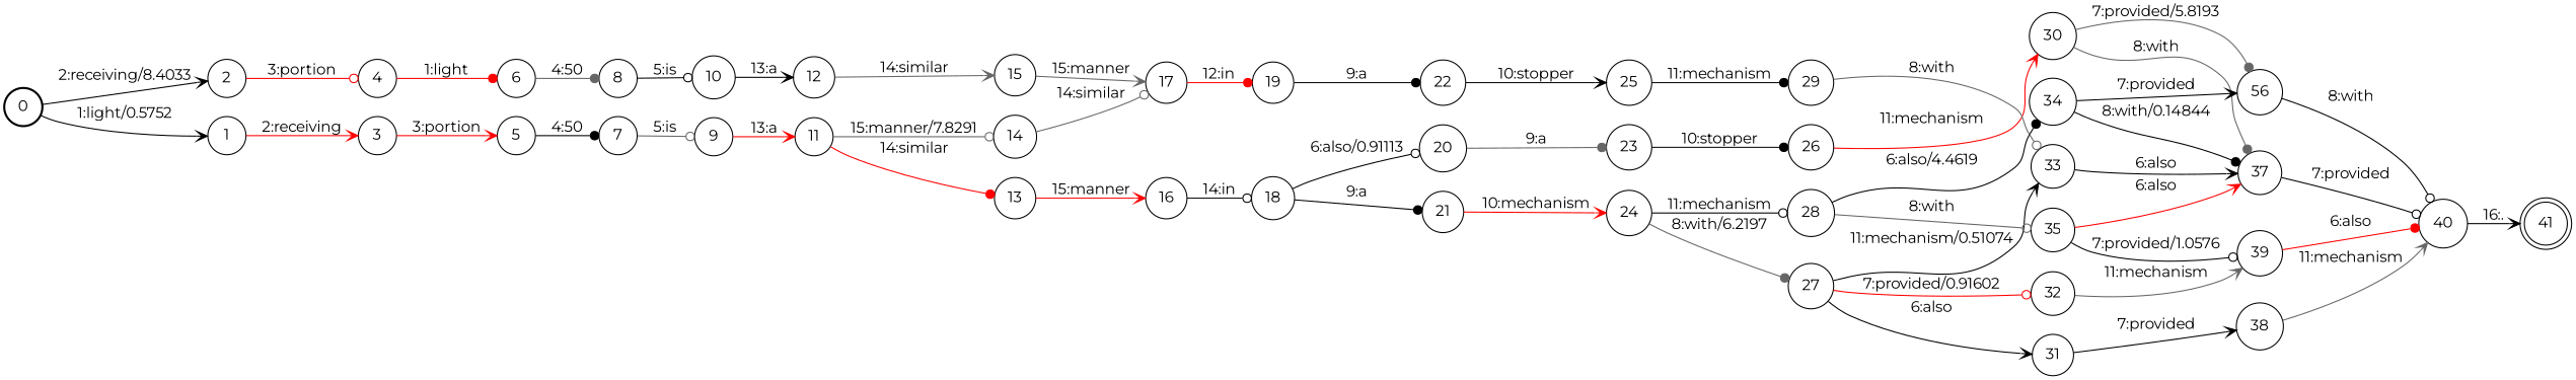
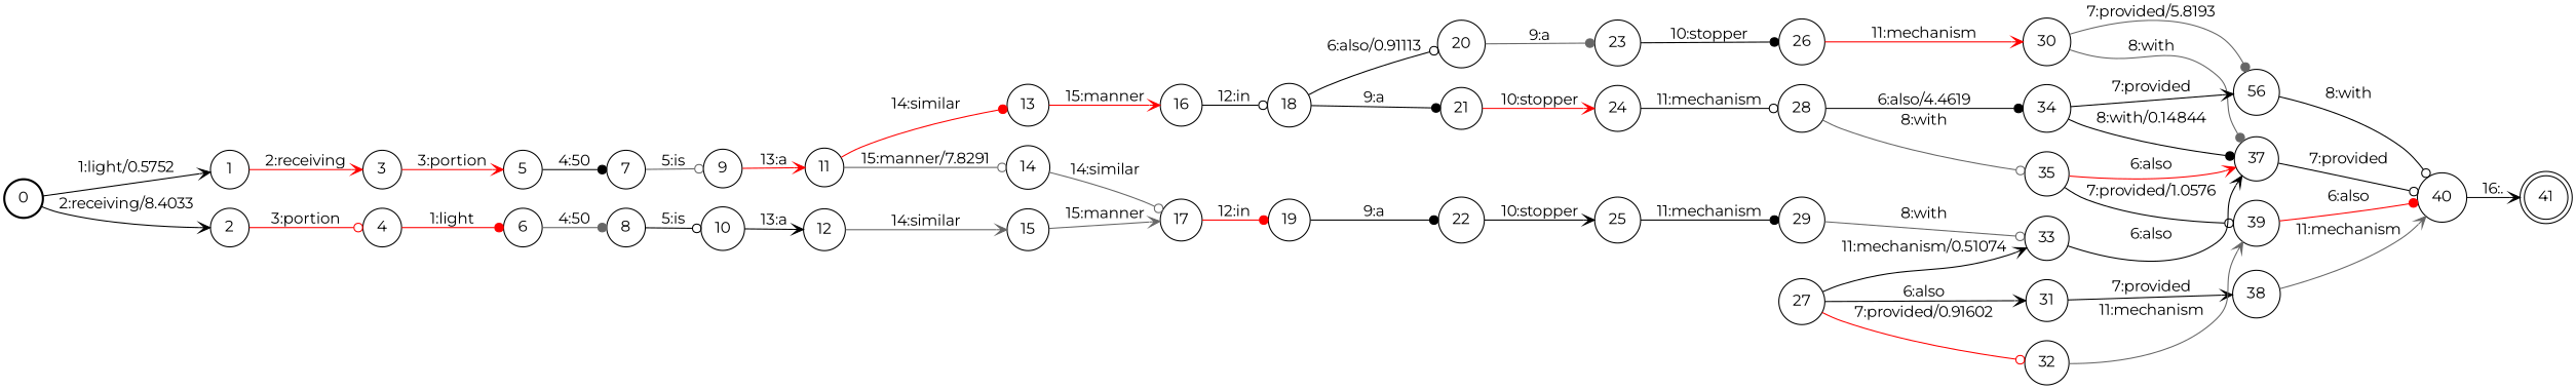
  digraph {
    fontname=Montserrat
    nodesep=0.25
    rankdir=LR
    ranksep=0.4
    node [fontname=Montserrat fontsize=14 shape=circle style=solid]
    edge [arrowhead=vee color=black fontname=Montserrat fontsize=14]
    n1 [label=0 style=bold]
    n2 [label=1]
    n3 [label=2]
    n4 [label=3]
    n5 [label=4]
    n6 [label=5]
    n7 [label=6]
    n8 [label=7]
    n9 [label=8]
    n10 [label=9]
    n11 [label=10]
    n12 [label=11]
    n13 [label=12]
    n14 [label=13]
    n15 [label=14]
    n16 [label=15]
    n17 [label=16]
    n18 [label=17]
    n19 [label=18]
    n20 [label=19]
    n21 [label=20]
    n22 [label=21]
    n23 [label=22]
    n24 [label=23]
    n25 [label=24]
    n26 [label=25]
    n27 [label=26]
    n28 [label=27]
    n29 [label=28]
    n30 [label=29]
    n31 [label=30]
    n32 [label=31]
    n33 [label=32]
    n34 [label=33]
    n35 [label=34]
    n36 [label=35]
    n37 [label=56]
    n38 [label=37]
    n39 [label=38]
    n40 [label=39]
    n41 [label=40]
    n42 [label=41 shape=doublecircle]
    n1 -> n2 [label="1:light/0.5752"]
    n1 -> n3 [label="2:receiving/8.4033"]
    n2 -> n4 [color=red label="2:receiving"]
    n3 -> n5 [arrowhead=odot color=red label="3:portion"]
    n4 -> n6 [color=red label="3:portion"]
    n5 -> n7 [arrowhead=dot color=red label="1:light"]
    n6 -> n8 [arrowhead=dot label="4:50"]
    n7 -> n9 [arrowhead=dot color=gray40 label="4:50"]
    n8 -> n10 [arrowhead=odot color=gray40 label="5:is"]
    n9 -> n11 [arrowhead=odot label="5:is"]
    n10 -> n12 [color=red label="13:a"]
    n11 -> n13 [label="13:a"]
    n12 -> n14 [arrowhead=dot color=red label="14:similar"]
    n12 -> n15 [arrowhead=odot color=gray40 label="15:manner/7.8291"]
    n13 -> n16 [color=gray40 label="14:similar"]
    n14 -> n17 [color=red label="15:manner"]
    n15 -> n18 [arrowhead=odot color=gray40 label="14:similar"]
    n16 -> n18 [color=gray40 label="15:manner"]
-   n17 -> n19 [arrowhead=odot label="14:in"]
+   n17 -> n19 [arrowhead=odot label="12:in"]
    n18 -> n20 [arrowhead=dot color=red label="12:in"]
    n19 -> n21 [arrowhead=odot label="6:also/0.91113"]
    n19 -> n22 [arrowhead=dot label="9:a"]
    n20 -> n23 [arrowhead=dot label="9:a"]
    n21 -> n24 [arrowhead=dot color=gray40 label="9:a"]
-   n22 -> n25 [color=red label="10:mechanism"]
+   n22 -> n25 [color=red label="10:stopper"]
    n23 -> n26 [label="10:stopper"]
    n24 -> n27 [arrowhead=dot label="10:stopper"]
-   n25 -> n28 [arrowhead=dot color=gray40 label="8:with/6.2197"]
    n25 -> n29 [arrowhead=odot label="11:mechanism"]
    n26 -> n30 [arrowhead=dot label="11:mechanism"]
    n27 -> n31 [color=red label="11:mechanism"]
    n28 -> n32 [label="6:also"]
    n28 -> n33 [arrowhead=odot color=red label="7:provided/0.91602"]
    n28 -> n34 [label="11:mechanism/0.51074"]
    n29 -> n35 [arrowhead=dot label="6:also/4.4619"]
    n29 -> n36 [arrowhead=odot color=gray40 label="8:with"]
    n30 -> n34 [arrowhead=odot color=gray40 label="8:with"]
    n31 -> n37 [arrowhead=dot color=gray40 label="7:provided/5.8193"]
    n31 -> n38 [arrowhead=dot color=gray40 label="8:with"]
    n32 -> n39 [label="7:provided"]
    n33 -> n40 [color=gray40 label="11:mechanism"]
    n34 -> n38 [label="6:also"]
    n35 -> n37 [label="7:provided"]
    n35 -> n38 [arrowhead=dot label="8:with/0.14844"]
    n36 -> n38 [color=red label="6:also"]
    n36 -> n40 [arrowhead=odot label="7:provided/1.0576"]
    n37 -> n41 [arrowhead=odot label="8:with"]
    n38 -> n41 [arrowhead=odot label="7:provided"]
    n39 -> n41 [color=gray40 label="11:mechanism"]
    n40 -> n41 [arrowhead=dot color=red label="6:also"]
    n41 -> n42 [label="16:."]
  }
